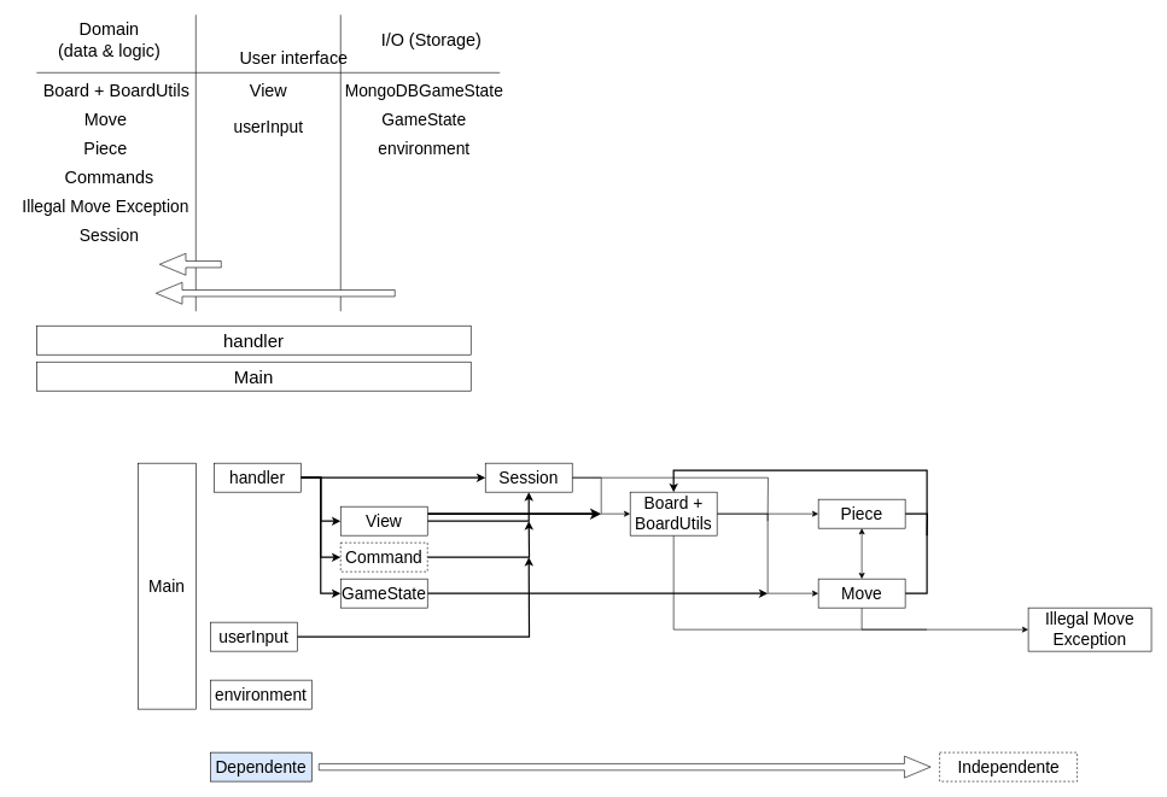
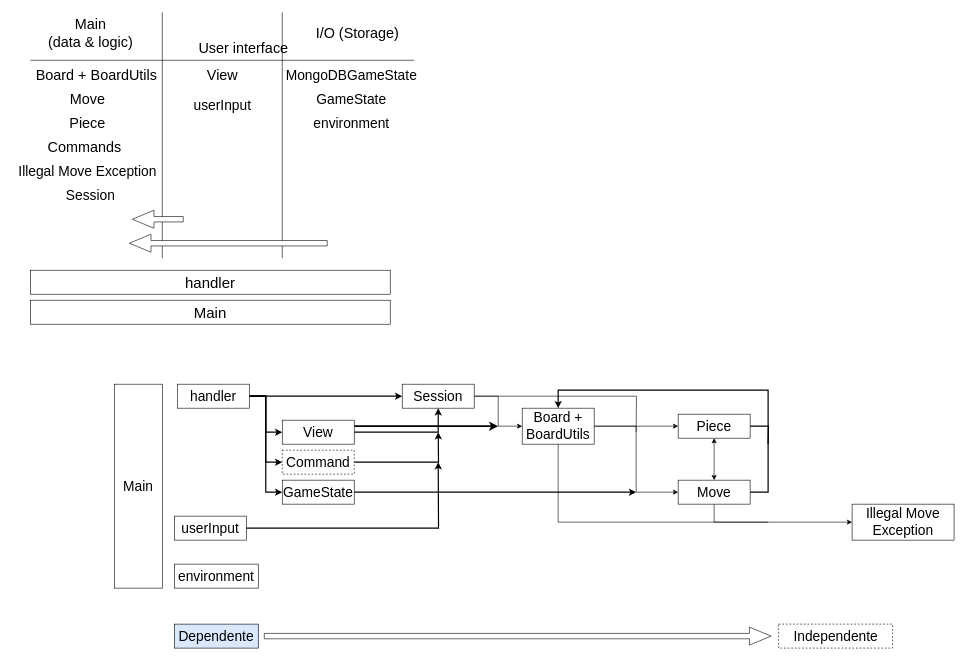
  <mxCell id="0" />
  <mxCell id="1" parent="0" />
- <mxCell id="2" value="Domain&lt;br&gt;(data &amp;amp; logic)" style="text;html=1;align=center;verticalAlign=middle;resizable=0;points=[];autosize=1;strokeColor=none;fillColor=none;fontSize=24;" parent="1" vertex="1"><mxGeometry x="70" y="25" width="160" height="60" as="geometry" /></mxCell>
+ <mxCell id="2" value="Main&lt;br&gt;(data &amp;amp; logic)" style="text;html=1;align=center;verticalAlign=middle;resizable=0;points=[];autosize=1;strokeColor=none;fillColor=none;fontSize=24;" parent="1" vertex="1"><mxGeometry x="70" y="25" width="160" height="60" as="geometry" /></mxCell>
  <mxCell id="3" value="I/O (Storage)" style="text;html=1;align=center;verticalAlign=middle;resizable=0;points=[];autosize=1;strokeColor=none;fillColor=none;fontSize=24;" parent="1" vertex="1"><mxGeometry x="520" y="40" width="150" height="30" as="geometry" /></mxCell>
  <mxCell id="4" value="User interface" style="text;html=1;align=center;verticalAlign=middle;resizable=0;points=[];autosize=1;strokeColor=none;fillColor=none;fontSize=24;" parent="1" vertex="1"><mxGeometry x="325" y="65" width="160" height="30" as="geometry" /></mxCell>
  <mxCell id="5" value="" style="endArrow=none;html=1;rounded=0;edgeStyle=orthogonalEdgeStyle;" parent="1" edge="1"><mxGeometry width="50" height="50" relative="1" as="geometry"><mxPoint x="270" y="430" as="sourcePoint" /><mxPoint x="270" y="20" as="targetPoint" /></mxGeometry></mxCell>
  <mxCell id="6" value="" style="endArrow=none;html=1;rounded=0;edgeStyle=orthogonalEdgeStyle;" parent="1" edge="1"><mxGeometry width="50" height="50" relative="1" as="geometry"><mxPoint x="470" y="430" as="sourcePoint" /><mxPoint x="470" y="20" as="targetPoint" /></mxGeometry></mxCell>
  <mxCell id="7" value="" style="endArrow=none;html=1;rounded=0;edgeStyle=orthogonalEdgeStyle;" parent="1" edge="1"><mxGeometry width="50" height="50" relative="1" as="geometry"><mxPoint x="690" y="100" as="sourcePoint" /><mxPoint x="50" y="100" as="targetPoint" /></mxGeometry></mxCell>
  <mxCell id="8" value="&lt;font color=&quot;#000000&quot;&gt;Board + BoardUtils&lt;/font&gt;" style="text;html=1;align=center;verticalAlign=middle;resizable=0;points=[];autosize=1;strokeColor=none;fillColor=none;fontSize=24;fontColor=#FF0000;" parent="1" vertex="1"><mxGeometry x="50" y="110" width="220" height="30" as="geometry" /></mxCell>
  <mxCell id="9" value="" style="html=1;shadow=0;dashed=0;align=center;verticalAlign=middle;shape=mxgraph.arrows2.arrow;dy=0.7;dx=36.13;notch=0;fontSize=24;fontColor=#FF0000;direction=west;" parent="1" vertex="1"><mxGeometry x="220" y="350" width="85" height="30" as="geometry" /></mxCell>
  <mxCell id="10" value="" style="html=1;shadow=0;dashed=0;align=center;verticalAlign=middle;shape=mxgraph.arrows2.arrow;dy=0.7;dx=36.13;notch=0;fontSize=24;fontColor=#FF0000;direction=west;" parent="1" vertex="1"><mxGeometry x="215" y="390" width="330" height="30" as="geometry" /></mxCell>
  <mxCell id="11" value="&lt;font color=&quot;#000000&quot;&gt;Move&lt;/font&gt;" style="text;html=1;align=center;verticalAlign=middle;resizable=0;points=[];autosize=1;strokeColor=none;fillColor=none;fontSize=24;fontColor=#FF0000;" parent="1" vertex="1"><mxGeometry x="110" y="150" width="70" height="30" as="geometry" /></mxCell>
  <mxCell id="12" value="&lt;font color=&quot;#000000&quot;&gt;Piece&lt;/font&gt;" style="text;html=1;align=center;verticalAlign=middle;resizable=0;points=[];autosize=1;strokeColor=none;fillColor=none;fontSize=24;fontColor=#FF0000;" parent="1" vertex="1"><mxGeometry x="105" y="190" width="80" height="30" as="geometry" /></mxCell>
- <mxCell id="13" value="&lt;font color=&quot;#000000&quot;&gt;Commands&lt;/font&gt;" style="text;html=1;align=center;verticalAlign=middle;resizable=0;points=[];autosize=1;strokeColor=none;fillColor=none;fontSize=24;fontColor=#FF0000;" parent="1" vertex="1"><mxGeometry x="80" y="230" width="140" height="30" as="geometry" /></mxCell>
+ <mxCell id="13" value="&lt;font color=&quot;#000000&quot;&gt;Commands&lt;/font&gt;" style="text;html=1;align=center;verticalAlign=middle;resizable=0;points=[];autosize=1;strokeColor=none;fillColor=none;fontSize=24;fontColor=#FF0000;" parent="1" vertex="1"><mxGeometry x="70" y="230" width="140" height="30" as="geometry" /></mxCell>
  <mxCell id="14" value="&lt;font color=&quot;#000000&quot;&gt;View&lt;br&gt;&lt;/font&gt;" style="text;html=1;align=center;verticalAlign=middle;resizable=0;points=[];autosize=1;strokeColor=none;fillColor=none;fontSize=24;fontColor=#FF0000;" parent="1" vertex="1"><mxGeometry x="335" y="110" width="70" height="30" as="geometry" /></mxCell>
  <mxCell id="15" value="&lt;span style=&quot;color: rgb(0 , 0 , 0) ; font-size: 23px&quot;&gt;MongoDBGameState&lt;/span&gt;&lt;font color=&quot;#000000&quot;&gt;&lt;br&gt;&lt;/font&gt;" style="text;html=1;align=center;verticalAlign=middle;resizable=0;points=[];autosize=1;strokeColor=none;fillColor=none;fontSize=24;fontColor=#FF0000;" parent="1" vertex="1"><mxGeometry x="470" y="110" width="230" height="30" as="geometry" /></mxCell>
  <mxCell id="16" value="&lt;font style=&quot;font-size: 25px&quot;&gt;Main&lt;/font&gt;" style="rounded=0;whiteSpace=wrap;html=1;" parent="1" vertex="1"><mxGeometry x="50" y="500" width="600" height="40" as="geometry" /></mxCell>
  <mxCell id="17" value="&lt;span style=&quot;font-size: 25px&quot;&gt;handler&lt;/span&gt;" style="rounded=0;whiteSpace=wrap;html=1;" parent="1" vertex="1"><mxGeometry x="50" y="450" width="600" height="40" as="geometry" /></mxCell>
  <mxCell id="18" style="edgeStyle=orthogonalEdgeStyle;rounded=0;orthogonalLoop=1;jettySize=auto;html=1;entryX=0;entryY=0.5;entryDx=0;entryDy=0;" parent="1" source="21" target="33" edge="1"><mxGeometry relative="1" as="geometry" /></mxCell>
  <mxCell id="19" style="edgeStyle=orthogonalEdgeStyle;rounded=0;orthogonalLoop=1;jettySize=auto;html=1;entryX=0;entryY=0.5;entryDx=0;entryDy=0;" parent="1" source="21" target="24" edge="1"><mxGeometry relative="1" as="geometry" /></mxCell>
  <mxCell id="20" style="edgeStyle=orthogonalEdgeStyle;rounded=0;orthogonalLoop=1;jettySize=auto;html=1;endArrow=none;endFill=0;" parent="1" source="21" edge="1"><mxGeometry relative="1" as="geometry"><mxPoint x="1280" y="870" as="targetPoint" /><Array as="points"><mxPoint x="930" y="870" /></Array></mxGeometry></mxCell>
  <mxCell id="21" value="&lt;font style=&quot;font-size: 23px&quot;&gt;Board + BoardUtils&lt;/font&gt;" style="rounded=0;whiteSpace=wrap;html=1;" parent="1" vertex="1"><mxGeometry x="870" y="680" width="120" height="60" as="geometry" /></mxCell>
  <mxCell id="22" style="edgeStyle=orthogonalEdgeStyle;rounded=0;orthogonalLoop=1;jettySize=auto;html=1;endArrow=classic;endFill=1;entryX=0.5;entryY=0;entryDx=0;entryDy=0;strokeWidth=2;" parent="1" source="24" target="21" edge="1"><mxGeometry relative="1" as="geometry"><mxPoint x="1280" y="620" as="targetPoint" /><Array as="points"><mxPoint x="1280" y="820" /><mxPoint x="1280" y="650" /><mxPoint x="930" y="650" /></Array></mxGeometry></mxCell>
  <mxCell id="23" style="edgeStyle=orthogonalEdgeStyle;rounded=0;orthogonalLoop=1;jettySize=auto;html=1;endArrow=classic;endFill=1;entryX=0;entryY=0.5;entryDx=0;entryDy=0;" parent="1" source="24" target="45" edge="1"><mxGeometry relative="1" as="geometry"><mxPoint x="1190" y="870" as="targetPoint" /><Array as="points"><mxPoint x="1190" y="870" /></Array></mxGeometry></mxCell>
  <mxCell id="24" value="&lt;font style=&quot;font-size: 23px&quot;&gt;Move&lt;/font&gt;" style="rounded=0;whiteSpace=wrap;html=1;" parent="1" vertex="1"><mxGeometry x="1130" y="800" width="120" height="40" as="geometry" /></mxCell>
  <mxCell id="25" value="&lt;font style=&quot;font-size: 23px&quot;&gt;Main&lt;/font&gt;" style="rounded=0;whiteSpace=wrap;html=1;" parent="1" vertex="1"><mxGeometry x="190" y="640" width="80" height="340" as="geometry" /></mxCell>
  <mxCell id="26" style="edgeStyle=orthogonalEdgeStyle;rounded=0;orthogonalLoop=1;jettySize=auto;html=1;entryX=0;entryY=0.5;entryDx=0;entryDy=0;endArrow=classic;endFill=1;strokeWidth=2;" parent="1" source="30" target="43" edge="1"><mxGeometry relative="1" as="geometry" /></mxCell>
  <mxCell id="27" style="edgeStyle=orthogonalEdgeStyle;rounded=0;orthogonalLoop=1;jettySize=auto;html=1;entryX=0;entryY=0.5;entryDx=0;entryDy=0;endArrow=classic;endFill=1;strokeWidth=2;" parent="1" source="30" target="38" edge="1"><mxGeometry relative="1" as="geometry" /></mxCell>
  <mxCell id="28" style="edgeStyle=orthogonalEdgeStyle;rounded=0;orthogonalLoop=1;jettySize=auto;html=1;entryX=0;entryY=0.5;entryDx=0;entryDy=0;endArrow=classic;endFill=1;strokeWidth=2;" parent="1" source="30" target="35" edge="1"><mxGeometry relative="1" as="geometry" /></mxCell>
  <mxCell id="29" style="edgeStyle=orthogonalEdgeStyle;rounded=0;orthogonalLoop=1;jettySize=auto;html=1;entryX=0;entryY=0.5;entryDx=0;entryDy=0;endArrow=classic;endFill=1;strokeWidth=2;" parent="1" source="30" target="47" edge="1"><mxGeometry relative="1" as="geometry" /></mxCell>
  <mxCell id="30" value="&lt;font style=&quot;font-size: 23px&quot;&gt;handler&lt;/font&gt;" style="rounded=0;whiteSpace=wrap;html=1;" parent="1" vertex="1"><mxGeometry x="295" y="640" width="120" height="40" as="geometry" /></mxCell>
  <mxCell id="31" style="edgeStyle=orthogonalEdgeStyle;rounded=0;orthogonalLoop=1;jettySize=auto;html=1;endArrow=none;endFill=0;strokeWidth=2;" parent="1" source="33" edge="1"><mxGeometry relative="1" as="geometry"><mxPoint x="1280" y="740" as="targetPoint" /></mxGeometry></mxCell>
  <mxCell id="32" style="edgeStyle=orthogonalEdgeStyle;rounded=0;orthogonalLoop=1;jettySize=auto;html=1;entryX=0.5;entryY=0;entryDx=0;entryDy=0;startArrow=classic;startFill=1;" edge="1" parent="1" source="33" target="24"><mxGeometry relative="1" as="geometry" /></mxCell>
  <mxCell id="33" value="&lt;font style=&quot;font-size: 23px&quot;&gt;Piece&lt;/font&gt;" style="rounded=0;whiteSpace=wrap;html=1;" parent="1" vertex="1"><mxGeometry x="1130" y="690" width="120" height="40" as="geometry" /></mxCell>
  <mxCell id="34" style="edgeStyle=orthogonalEdgeStyle;rounded=0;orthogonalLoop=1;jettySize=auto;html=1;endArrow=classic;endFill=1;strokeWidth=2;" parent="1" source="35" edge="1"><mxGeometry relative="1" as="geometry"><mxPoint x="730" y="720" as="targetPoint" /></mxGeometry></mxCell>
  <mxCell id="35" value="&lt;font style=&quot;font-size: 23px&quot;&gt;Command&lt;/font&gt;" style="rounded=0;whiteSpace=wrap;html=1;dashed=1;" parent="1" vertex="1"><mxGeometry x="470" y="750" width="120" height="40" as="geometry" /></mxCell>
  <mxCell id="36" style="edgeStyle=orthogonalEdgeStyle;rounded=0;orthogonalLoop=1;jettySize=auto;html=1;endArrow=classic;endFill=1;strokeWidth=2;" parent="1" source="38" target="43" edge="1"><mxGeometry relative="1" as="geometry" /></mxCell>
  <mxCell id="37" style="edgeStyle=orthogonalEdgeStyle;rounded=0;orthogonalLoop=1;jettySize=auto;html=1;endArrow=classic;endFill=1;strokeWidth=3;exitX=1;exitY=0.25;exitDx=0;exitDy=0;" parent="1" source="38" edge="1"><mxGeometry relative="1" as="geometry"><mxPoint x="830" y="710" as="targetPoint" /><Array as="points"><mxPoint x="670" y="710" /><mxPoint x="670" y="710" /></Array></mxGeometry></mxCell>
  <mxCell id="38" value="&lt;font style=&quot;font-size: 23px&quot;&gt;View&lt;/font&gt;" style="rounded=0;whiteSpace=wrap;html=1;" parent="1" vertex="1"><mxGeometry x="470" y="700" width="120" height="40" as="geometry" /></mxCell>
  <mxCell id="39" style="edgeStyle=orthogonalEdgeStyle;rounded=0;orthogonalLoop=1;jettySize=auto;html=1;endArrow=classic;endFill=1;strokeWidth=2;" parent="1" source="40" edge="1"><mxGeometry relative="1" as="geometry"><mxPoint x="730" y="770" as="targetPoint" /></mxGeometry></mxCell>
  <mxCell id="40" value="&lt;font style=&quot;font-size: 23px&quot;&gt;userInput&lt;/font&gt;" style="rounded=0;whiteSpace=wrap;html=1;" parent="1" vertex="1"><mxGeometry x="290" y="860" width="120" height="40" as="geometry" /></mxCell>
  <mxCell id="41" style="edgeStyle=orthogonalEdgeStyle;rounded=0;orthogonalLoop=1;jettySize=auto;html=1;entryX=0;entryY=0.5;entryDx=0;entryDy=0;" parent="1" source="43" target="21" edge="1"><mxGeometry relative="1" as="geometry" /></mxCell>
  <mxCell id="42" style="edgeStyle=orthogonalEdgeStyle;rounded=0;orthogonalLoop=1;jettySize=auto;html=1;endArrow=none;endFill=0;" parent="1" source="43" edge="1"><mxGeometry relative="1" as="geometry"><mxPoint x="1060" y="720" as="targetPoint" /></mxGeometry></mxCell>
  <mxCell id="43" value="&lt;font style=&quot;font-size: 23px&quot;&gt;Session&lt;/font&gt;" style="rounded=0;whiteSpace=wrap;html=1;" parent="1" vertex="1"><mxGeometry x="670" y="640" width="120" height="40" as="geometry" /></mxCell>
  <mxCell id="44" value="&lt;font style=&quot;font-size: 23px&quot;&gt;environment&lt;/font&gt;" style="rounded=0;whiteSpace=wrap;html=1;" parent="1" vertex="1"><mxGeometry x="290" y="940" width="140" height="40" as="geometry" /></mxCell>
  <mxCell id="45" value="&lt;span style=&quot;font-size: 23px&quot;&gt;Illegal Move Exception&lt;/span&gt;" style="rounded=0;whiteSpace=wrap;html=1;" parent="1" vertex="1"><mxGeometry x="1420" y="840" width="170" height="60" as="geometry" /></mxCell>
  <mxCell id="46" style="edgeStyle=orthogonalEdgeStyle;rounded=0;orthogonalLoop=1;jettySize=auto;html=1;endArrow=classic;endFill=1;strokeWidth=2;" parent="1" source="47" edge="1"><mxGeometry relative="1" as="geometry"><mxPoint x="1060" y="820" as="targetPoint" /></mxGeometry></mxCell>
  <mxCell id="47" value="&lt;font style=&quot;font-size: 23px&quot;&gt;GameState&lt;/font&gt;" style="rounded=0;whiteSpace=wrap;html=1;" parent="1" vertex="1"><mxGeometry x="470" y="800" width="120" height="40" as="geometry" /></mxCell>
  <mxCell id="48" value="&lt;span style=&quot;color: rgb(0 , 0 , 0) ; font-size: 23px&quot;&gt;GameState&lt;/span&gt;&lt;font color=&quot;#000000&quot;&gt;&lt;br&gt;&lt;/font&gt;" style="text;html=1;align=center;verticalAlign=middle;resizable=0;points=[];autosize=1;strokeColor=none;fillColor=none;fontSize=24;fontColor=#FF0000;" parent="1" vertex="1"><mxGeometry x="520" y="150" width="130" height="30" as="geometry" /></mxCell>
  <mxCell id="49" value="&lt;span style=&quot;color: rgb(0 , 0 , 0) ; font-size: 23px&quot;&gt;Illegal Move Exception&lt;/span&gt;" style="text;html=1;align=center;verticalAlign=middle;resizable=0;points=[];autosize=1;strokeColor=none;fillColor=none;fontSize=24;fontColor=#FF0000;" parent="1" vertex="1"><mxGeometry x="20" y="270" width="250" height="30" as="geometry" /></mxCell>
  <mxCell id="50" value="&lt;span style=&quot;color: rgb(0 , 0 , 0) ; font-size: 23px&quot;&gt;Session&lt;/span&gt;" style="text;html=1;align=center;verticalAlign=middle;resizable=0;points=[];autosize=1;strokeColor=none;fillColor=none;fontSize=24;fontColor=#FF0000;" parent="1" vertex="1"><mxGeometry x="100" y="310" width="100" height="30" as="geometry" /></mxCell>
  <mxCell id="51" value="&lt;span style=&quot;color: rgb(0 , 0 , 0) ; font-size: 23px&quot;&gt;userInput&lt;/span&gt;&lt;font color=&quot;#000000&quot;&gt;&lt;br&gt;&lt;/font&gt;" style="text;html=1;align=center;verticalAlign=middle;resizable=0;points=[];autosize=1;strokeColor=none;fillColor=none;fontSize=24;fontColor=#FF0000;" parent="1" vertex="1"><mxGeometry x="315" y="160" width="110" height="30" as="geometry" /></mxCell>
  <mxCell id="52" value="&lt;span style=&quot;color: rgb(0 , 0 , 0) ; font-size: 23px&quot;&gt;environment&lt;/span&gt;&lt;font color=&quot;#000000&quot;&gt;&lt;br&gt;&lt;/font&gt;" style="text;html=1;align=center;verticalAlign=middle;resizable=0;points=[];autosize=1;strokeColor=none;fillColor=none;fontSize=24;fontColor=#FF0000;" parent="1" vertex="1"><mxGeometry x="515" y="190" width="140" height="30" as="geometry" /></mxCell>
  <mxCell id="53" value="" style="html=1;shadow=0;dashed=0;align=center;verticalAlign=middle;shape=mxgraph.arrows2.arrow;dy=0.7;dx=36.13;notch=0;fontSize=24;fontColor=#FF0000;direction=west;rotation=-180;" parent="1" vertex="1"><mxGeometry x="440" y="1045" width="845" height="30" as="geometry" /></mxCell>
  <mxCell id="54" value="&lt;font style=&quot;font-size: 23px&quot;&gt;Dependente&lt;/font&gt;" style="rounded=0;whiteSpace=wrap;html=1;fillColor=#dae8fc;" parent="1" vertex="1"><mxGeometry x="290" y="1040" width="140" height="40" as="geometry" /></mxCell>
  <mxCell id="55" value="&lt;font style=&quot;font-size: 23px&quot;&gt;Independente&lt;/font&gt;" style="rounded=0;whiteSpace=wrap;html=1;dashed=1;" parent="1" vertex="1"><mxGeometry x="1297.5" y="1040" width="190" height="40" as="geometry" /></mxCell>
